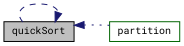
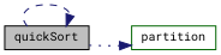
  digraph {
    rankdir=LR
    fontname="Roboto Mono"
    node [fontname="Roboto Mono" fontsize=10 shape=record style=filled]
    edge [color=midnightblue fontname="Roboto Mono" fontsize=10 labelfontname=Helvetica labelfontsize=10]
    n1 [color=black fillcolor=grey75 fontcolor=black height=0.2 label=quickSort width=0.4]
    n2 [color=darkgreen fillcolor=white height=0.2 label=partition width=0.4]
    n1 -> n1 [style=dashed]
-   n2 -> n1 [style=dotted]
+   n1 -> n2 [style=dotted]
  }
